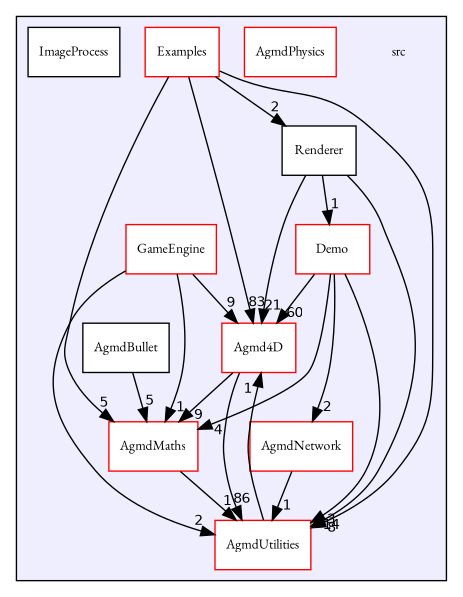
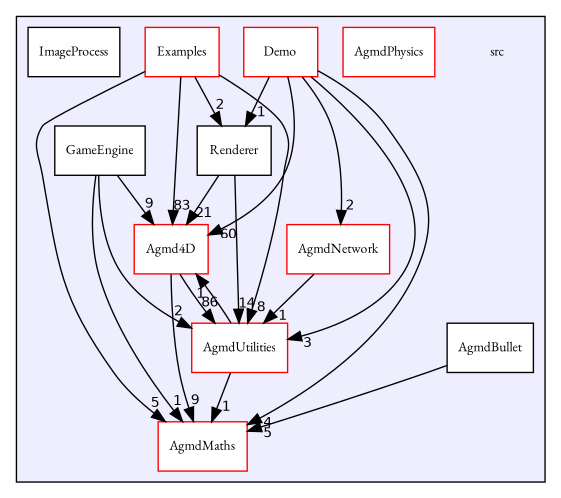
  digraph {
    compound=true
    fontname="EB Garamond"
    node [fontname="EB Garamond" fontsize=10 shape=box color=red fillcolor=white style=filled]
    edge [fontname="EB Garamond" headlabel=1 labeldistance=1.5 labelfontname=Helvetica labelfontsize=10]
    n1 [label=src shape=plaintext color="" fillcolor="" style=""]
    n2 [label=Agmd4D]
    n3 [color=black label=AgmdBullet]
    n4 [label=AgmdMaths]
    n5 [label=AgmdNetwork]
    n6 [label=AgmdPhysics]
    n7 [label=AgmdUtilities]
    n8 [label=Demo]
    n9 [label=Examples]
-   n10 [label=GameEngine]
+   n10 [color=black label=GameEngine]
    n11 [color=black label=ImageProcess]
    n12 [color=black label=Renderer]
    subgraph cluster_1 {
      bgcolor="#eeeeff"
      pencolor=black
      n1
      n2
      n3
      n4
      n5
      n6
      n7
      n8
      n9
      n10
      n11
      n12
    }
    n2 -> n4 [headlabel=9]
    n2 -> n7 [headlabel=86]
    n3 -> n4 [headlabel=5]
-   n4 -> n7
+   n7 -> n4
    n5 -> n7
    n7 -> n2
    n8 -> n2 [headlabel=60]
    n8 -> n4 [headlabel=4]
    n8 -> n5 [headlabel=2]
    n8 -> n7 [headlabel=3]
-   n12 -> n8
+   n8 -> n12
    n9 -> n2 [headlabel=83]
    n9 -> n4 [headlabel=5]
    n9 -> n7 [headlabel=8]
    n9 -> n12 [headlabel=2]
    n10 -> n2 [headlabel=9]
    n10 -> n4
    n10 -> n7 [headlabel=2]
    n12 -> n2 [headlabel=21]
    n12 -> n7 [headlabel=14]
  }
